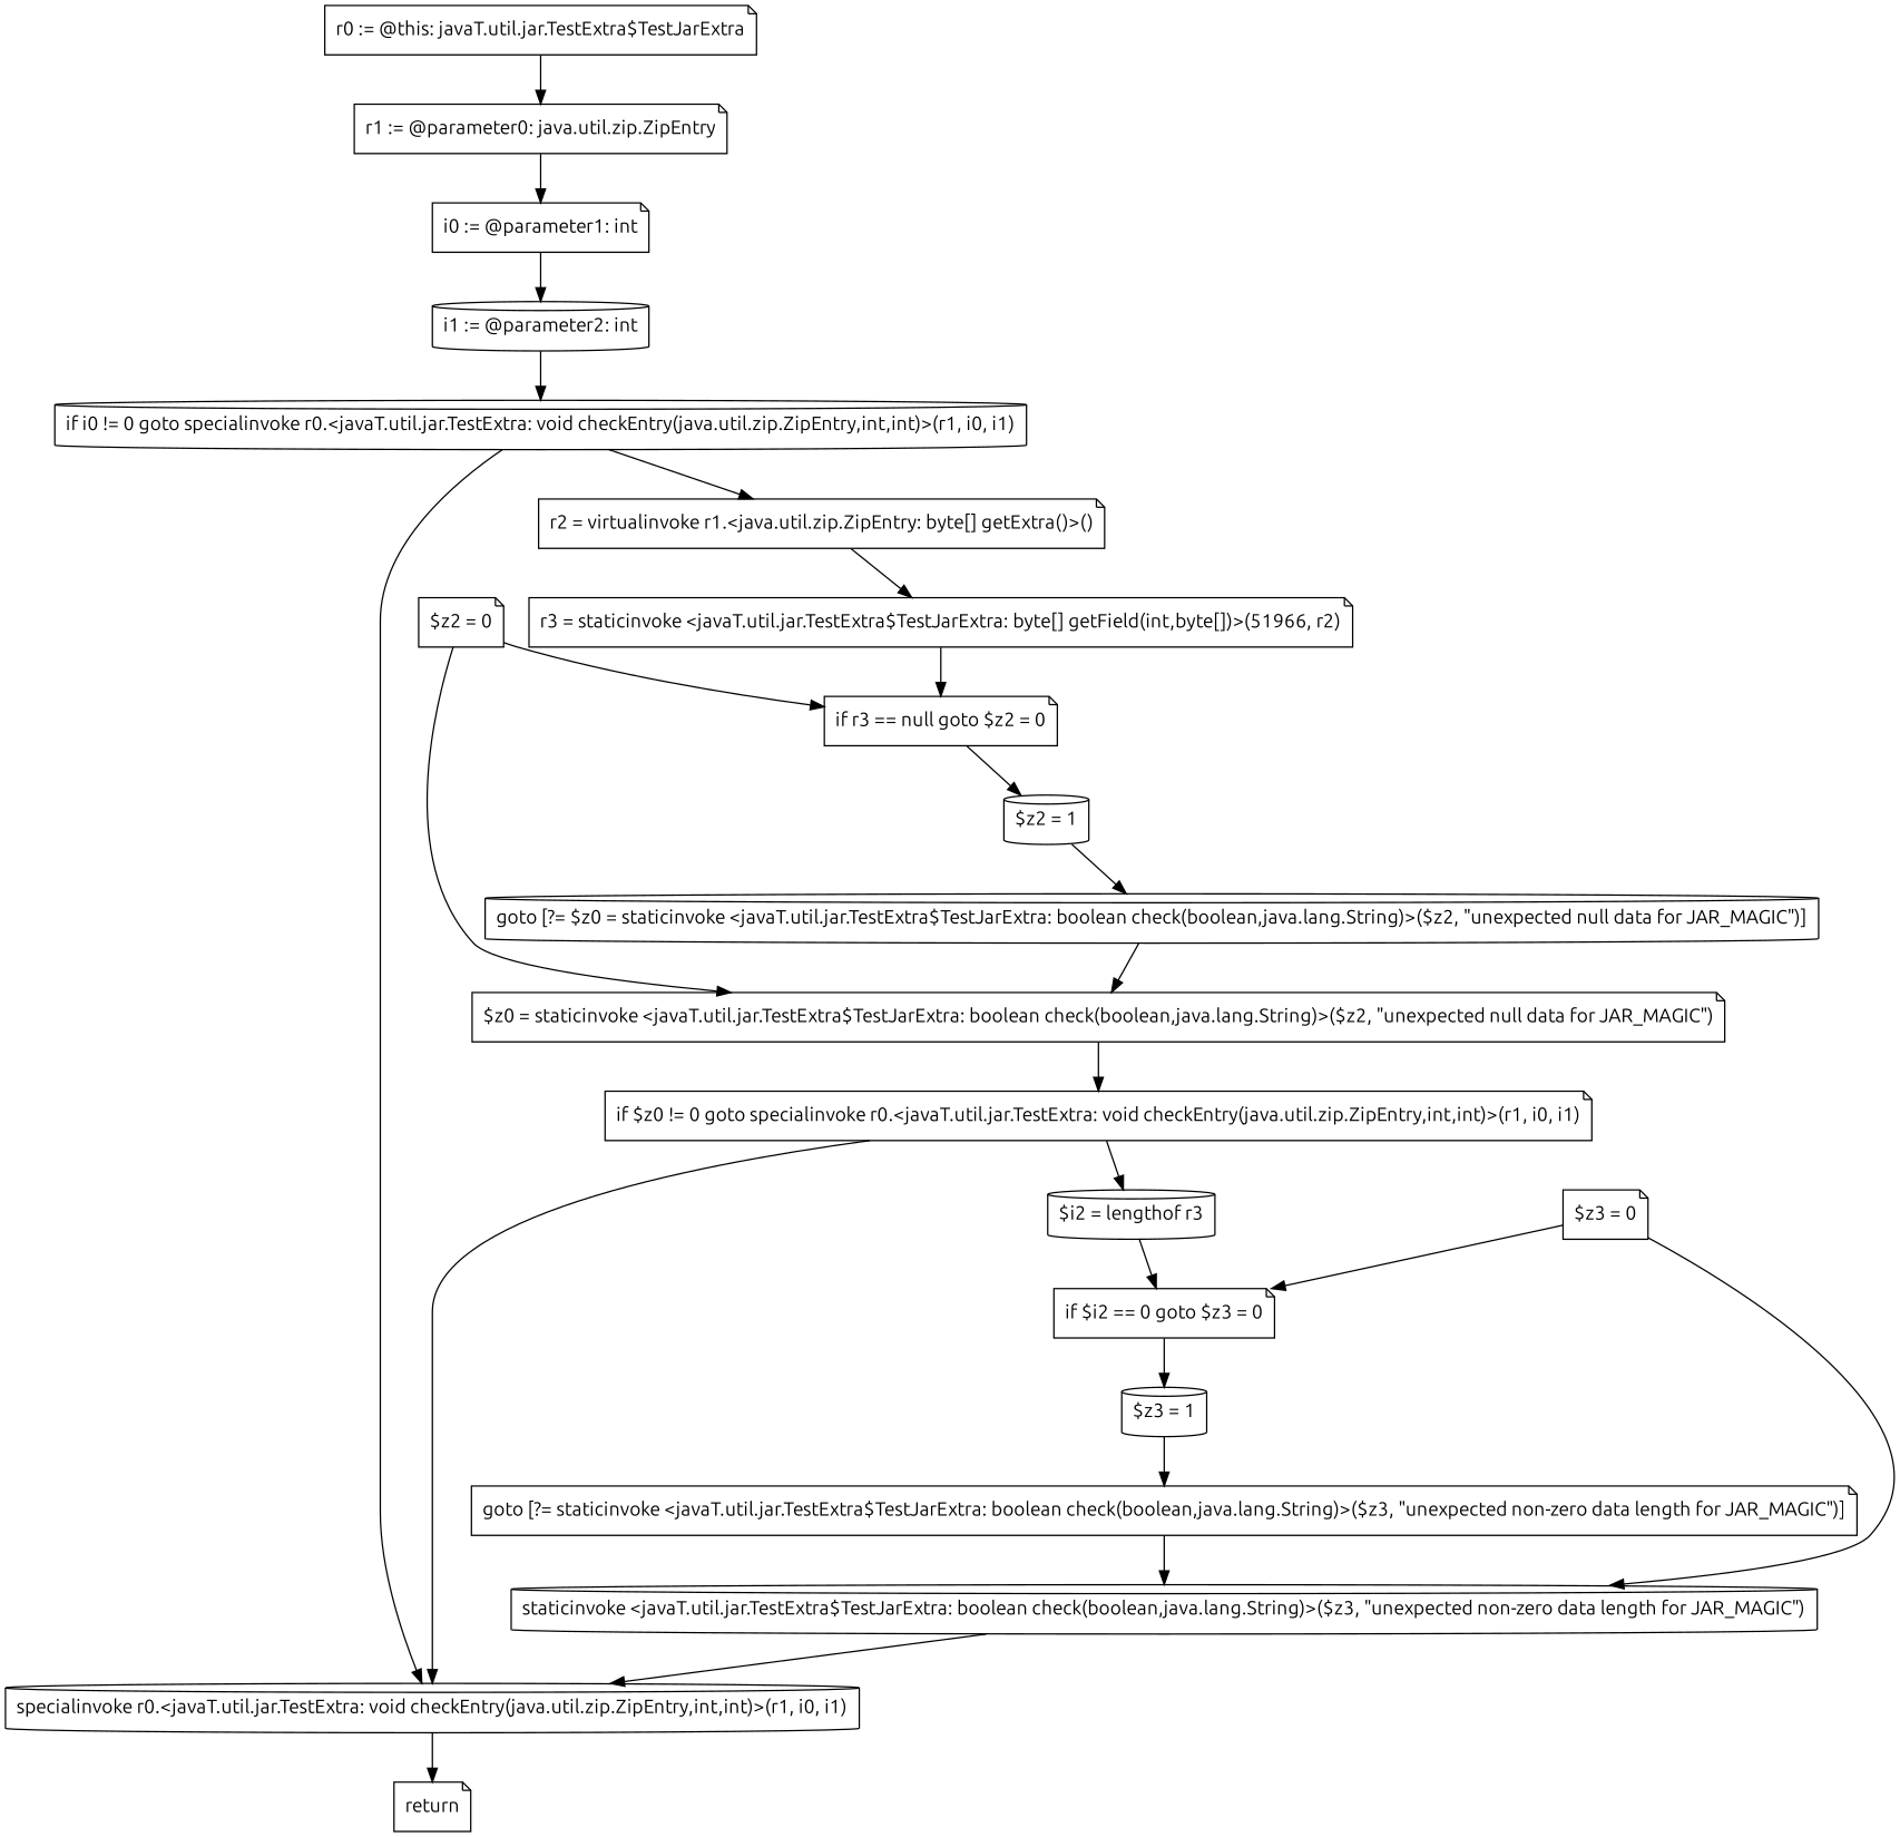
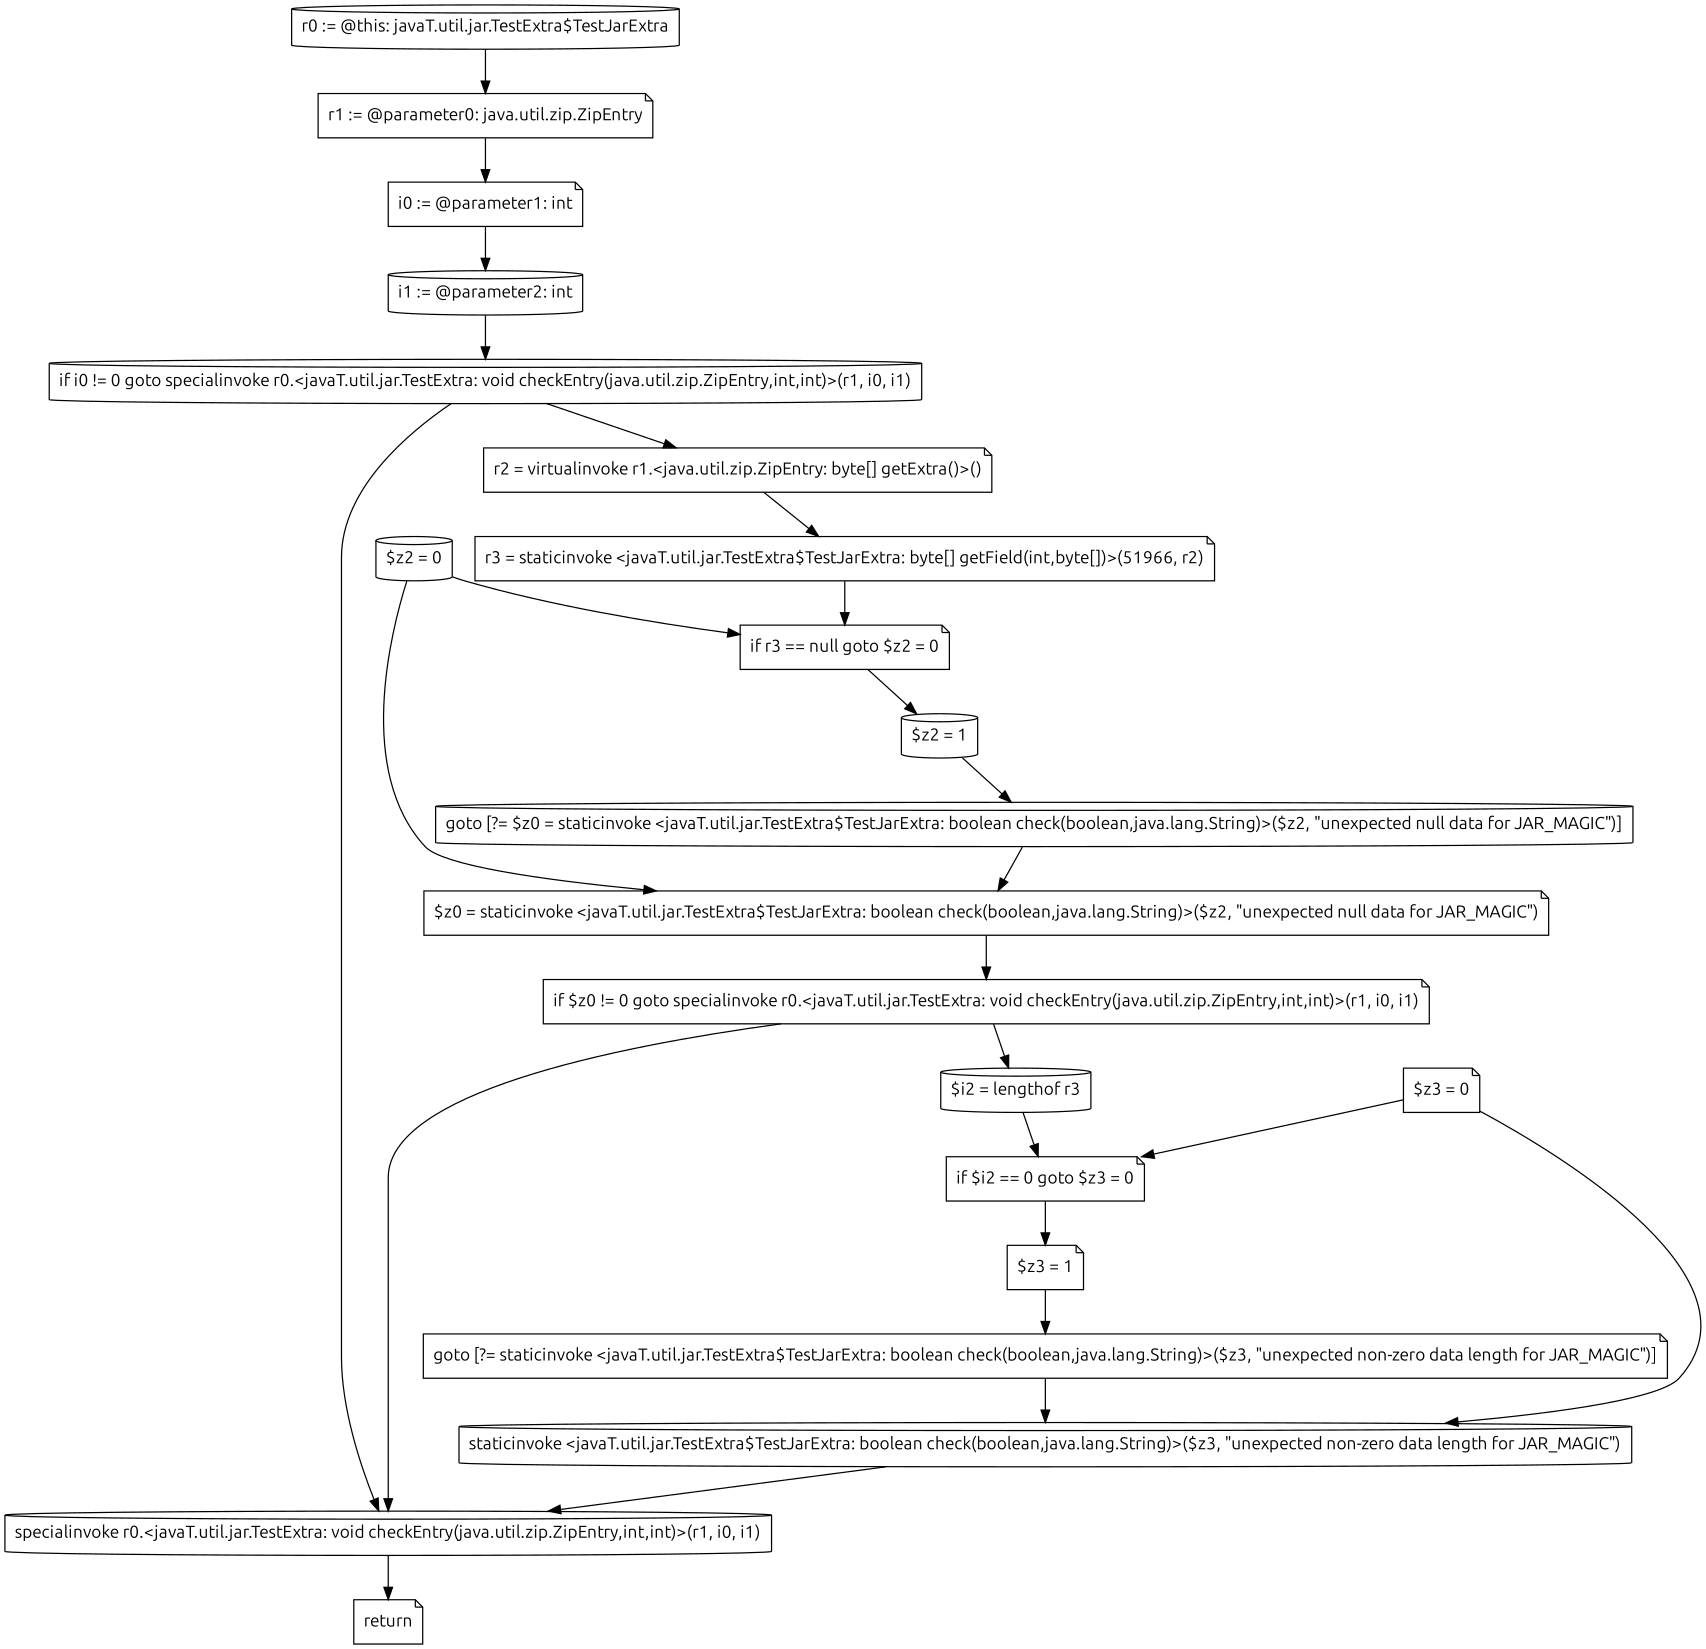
  digraph {
    fontname=Ubuntu
    node [fontname=Ubuntu shape=note]
    edge [fontname=Ubuntu]
-   "r0 := @this: javaT.util.jar.TestExtra$TestJarExtra"
+   "r0 := @this: javaT.util.jar.TestExtra$TestJarExtra" [shape=cylinder]
    "r1 := @parameter0: java.util.zip.ZipEntry"
    "i0 := @parameter1: int"
    "i1 := @parameter2: int" [shape=cylinder]
    "if i0 != 0 goto specialinvoke r0.<javaT.util.jar.TestExtra: void checkEntry(java.util.zip.ZipEntry,int,int)>(r1, i0, i1)" [shape=cylinder]
    "r2 = virtualinvoke r1.<java.util.zip.ZipEntry: byte[] getExtra()>()"
    "specialinvoke r0.<javaT.util.jar.TestExtra: void checkEntry(java.util.zip.ZipEntry,int,int)>(r1, i0, i1)" [shape=cylinder]
    "r3 = staticinvoke <javaT.util.jar.TestExtra$TestJarExtra: byte[] getField(int,byte[])>(51966, r2)"
    return
    "if r3 == null goto $z2 = 0"
    "$z2 = 1" [shape=cylinder]
    "goto [?= $z0 = staticinvoke <javaT.util.jar.TestExtra$TestJarExtra: boolean check(boolean,java.lang.String)>($z2, \"unexpected null data for JAR_MAGIC\")]" [shape=cylinder]
-   "$z2 = 0"
+   "$z2 = 0" [shape=cylinder]
    "$z0 = staticinvoke <javaT.util.jar.TestExtra$TestJarExtra: boolean check(boolean,java.lang.String)>($z2, \"unexpected null data for JAR_MAGIC\")"
    "if $z0 != 0 goto specialinvoke r0.<javaT.util.jar.TestExtra: void checkEntry(java.util.zip.ZipEntry,int,int)>(r1, i0, i1)"
    "$i2 = lengthof r3" [shape=cylinder]
    "if $i2 == 0 goto $z3 = 0"
-   "$z3 = 1" [shape=cylinder]
+   "$z3 = 1"
    "goto [?= staticinvoke <javaT.util.jar.TestExtra$TestJarExtra: boolean check(boolean,java.lang.String)>($z3, \"unexpected non-zero data length for JAR_MAGIC\")]"
    "$z3 = 0"
    "staticinvoke <javaT.util.jar.TestExtra$TestJarExtra: boolean check(boolean,java.lang.String)>($z3, \"unexpected non-zero data length for JAR_MAGIC\")" [shape=cylinder]
    "r0 := @this: javaT.util.jar.TestExtra$TestJarExtra" -> "r1 := @parameter0: java.util.zip.ZipEntry"
    "r1 := @parameter0: java.util.zip.ZipEntry" -> "i0 := @parameter1: int"
    "i0 := @parameter1: int" -> "i1 := @parameter2: int"
    "i1 := @parameter2: int" -> "if i0 != 0 goto specialinvoke r0.<javaT.util.jar.TestExtra: void checkEntry(java.util.zip.ZipEntry,int,int)>(r1, i0, i1)"
    "if i0 != 0 goto specialinvoke r0.<javaT.util.jar.TestExtra: void checkEntry(java.util.zip.ZipEntry,int,int)>(r1, i0, i1)" -> "r2 = virtualinvoke r1.<java.util.zip.ZipEntry: byte[] getExtra()>()"
    "if i0 != 0 goto specialinvoke r0.<javaT.util.jar.TestExtra: void checkEntry(java.util.zip.ZipEntry,int,int)>(r1, i0, i1)" -> "specialinvoke r0.<javaT.util.jar.TestExtra: void checkEntry(java.util.zip.ZipEntry,int,int)>(r1, i0, i1)"
    "r2 = virtualinvoke r1.<java.util.zip.ZipEntry: byte[] getExtra()>()" -> "r3 = staticinvoke <javaT.util.jar.TestExtra$TestJarExtra: byte[] getField(int,byte[])>(51966, r2)"
    "specialinvoke r0.<javaT.util.jar.TestExtra: void checkEntry(java.util.zip.ZipEntry,int,int)>(r1, i0, i1)" -> return
    "r3 = staticinvoke <javaT.util.jar.TestExtra$TestJarExtra: byte[] getField(int,byte[])>(51966, r2)" -> "if r3 == null goto $z2 = 0"
    "if r3 == null goto $z2 = 0" -> "$z2 = 1"
    "$z2 = 1" -> "goto [?= $z0 = staticinvoke <javaT.util.jar.TestExtra$TestJarExtra: boolean check(boolean,java.lang.String)>($z2, \"unexpected null data for JAR_MAGIC\")]"
    "goto [?= $z0 = staticinvoke <javaT.util.jar.TestExtra$TestJarExtra: boolean check(boolean,java.lang.String)>($z2, \"unexpected null data for JAR_MAGIC\")]" -> "$z0 = staticinvoke <javaT.util.jar.TestExtra$TestJarExtra: boolean check(boolean,java.lang.String)>($z2, \"unexpected null data for JAR_MAGIC\")"
    "$z2 = 0" -> "if r3 == null goto $z2 = 0"
    "$z2 = 0" -> "$z0 = staticinvoke <javaT.util.jar.TestExtra$TestJarExtra: boolean check(boolean,java.lang.String)>($z2, \"unexpected null data for JAR_MAGIC\")"
    "$z0 = staticinvoke <javaT.util.jar.TestExtra$TestJarExtra: boolean check(boolean,java.lang.String)>($z2, \"unexpected null data for JAR_MAGIC\")" -> "if $z0 != 0 goto specialinvoke r0.<javaT.util.jar.TestExtra: void checkEntry(java.util.zip.ZipEntry,int,int)>(r1, i0, i1)"
    "if $z0 != 0 goto specialinvoke r0.<javaT.util.jar.TestExtra: void checkEntry(java.util.zip.ZipEntry,int,int)>(r1, i0, i1)" -> "specialinvoke r0.<javaT.util.jar.TestExtra: void checkEntry(java.util.zip.ZipEntry,int,int)>(r1, i0, i1)"
    "if $z0 != 0 goto specialinvoke r0.<javaT.util.jar.TestExtra: void checkEntry(java.util.zip.ZipEntry,int,int)>(r1, i0, i1)" -> "$i2 = lengthof r3"
    "$i2 = lengthof r3" -> "if $i2 == 0 goto $z3 = 0"
    "if $i2 == 0 goto $z3 = 0" -> "$z3 = 1"
    "$z3 = 1" -> "goto [?= staticinvoke <javaT.util.jar.TestExtra$TestJarExtra: boolean check(boolean,java.lang.String)>($z3, \"unexpected non-zero data length for JAR_MAGIC\")]"
    "goto [?= staticinvoke <javaT.util.jar.TestExtra$TestJarExtra: boolean check(boolean,java.lang.String)>($z3, \"unexpected non-zero data length for JAR_MAGIC\")]" -> "staticinvoke <javaT.util.jar.TestExtra$TestJarExtra: boolean check(boolean,java.lang.String)>($z3, \"unexpected non-zero data length for JAR_MAGIC\")"
    "$z3 = 0" -> "if $i2 == 0 goto $z3 = 0"
    "$z3 = 0" -> "staticinvoke <javaT.util.jar.TestExtra$TestJarExtra: boolean check(boolean,java.lang.String)>($z3, \"unexpected non-zero data length for JAR_MAGIC\")"
    "staticinvoke <javaT.util.jar.TestExtra$TestJarExtra: boolean check(boolean,java.lang.String)>($z3, \"unexpected non-zero data length for JAR_MAGIC\")" -> "specialinvoke r0.<javaT.util.jar.TestExtra: void checkEntry(java.util.zip.ZipEntry,int,int)>(r1, i0, i1)"
  }
